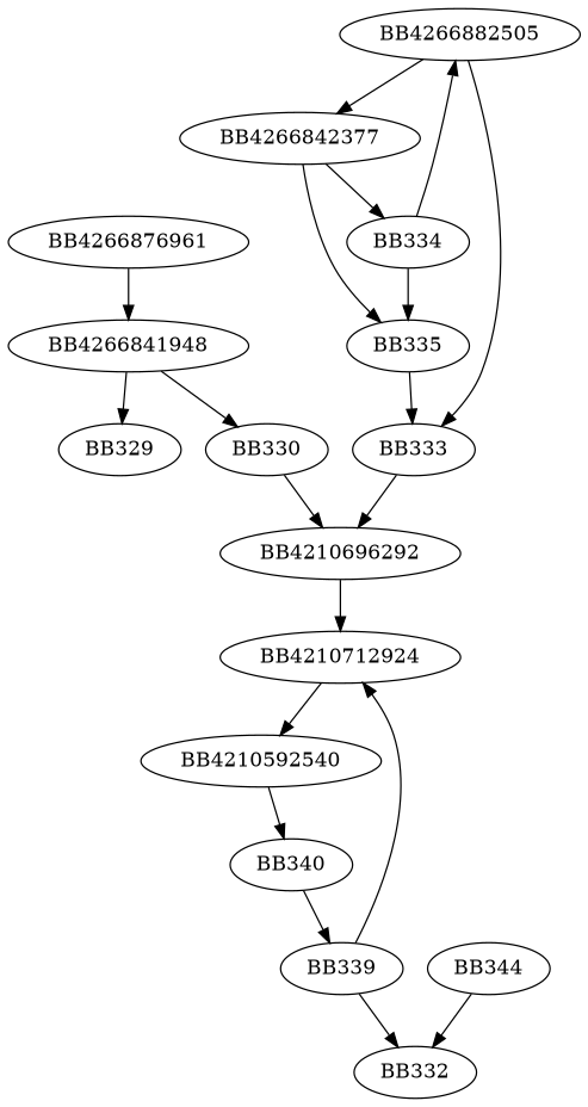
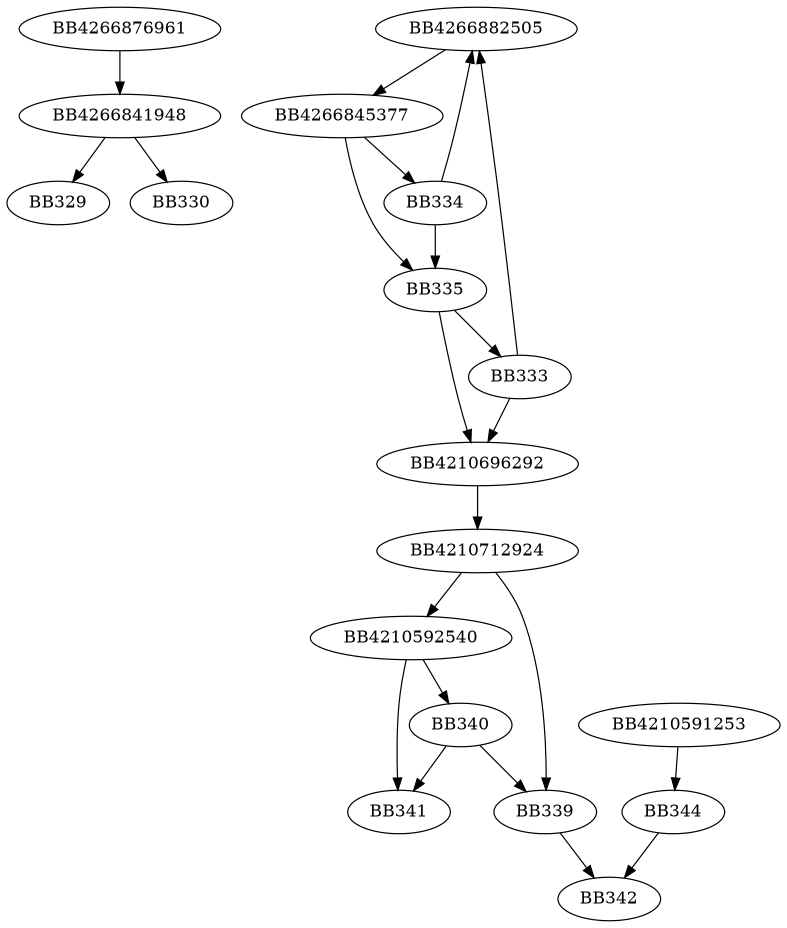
  digraph {
    BB4266876961
    BB4266841948
    BB329
    BB330
    BB4266882505
-   BB4266842377
+   BB4266842377 [label=BB4266845377]
    BB333
    BB4210696292
    BB334
    BB335
    BB4210712924
+   BB4210591253
    BB344
    BB4210592540
    BB339
-   BB342 [label=BB332]
+   BB342
    BB340
+   BB341
    BB4266876961 -> BB4266841948
    BB4266841948 -> BB329
    BB4266841948 -> BB330
-   BB330 -> BB4210696292
+   BB335 -> BB4210696292
    BB4266882505 -> BB4266842377
-   BB4266882505 -> BB333
+   BB333 -> BB4266882505
    BB4266842377 -> BB334
    BB4266842377 -> BB335
    BB333 -> BB4210696292
    BB4210696292 -> BB4210712924
    BB334 -> BB4266882505
    BB334 -> BB335
    BB335 -> BB333
    BB4210712924 -> BB4210592540
-   BB339 -> BB4210712924
+   BB4210712924 -> BB339
+   BB4210591253 -> BB344
    BB344 -> BB342
    BB4210592540 -> BB340
+   BB4210592540 -> BB341
    BB339 -> BB342
    BB340 -> BB339
+   BB340 -> BB341
  }
